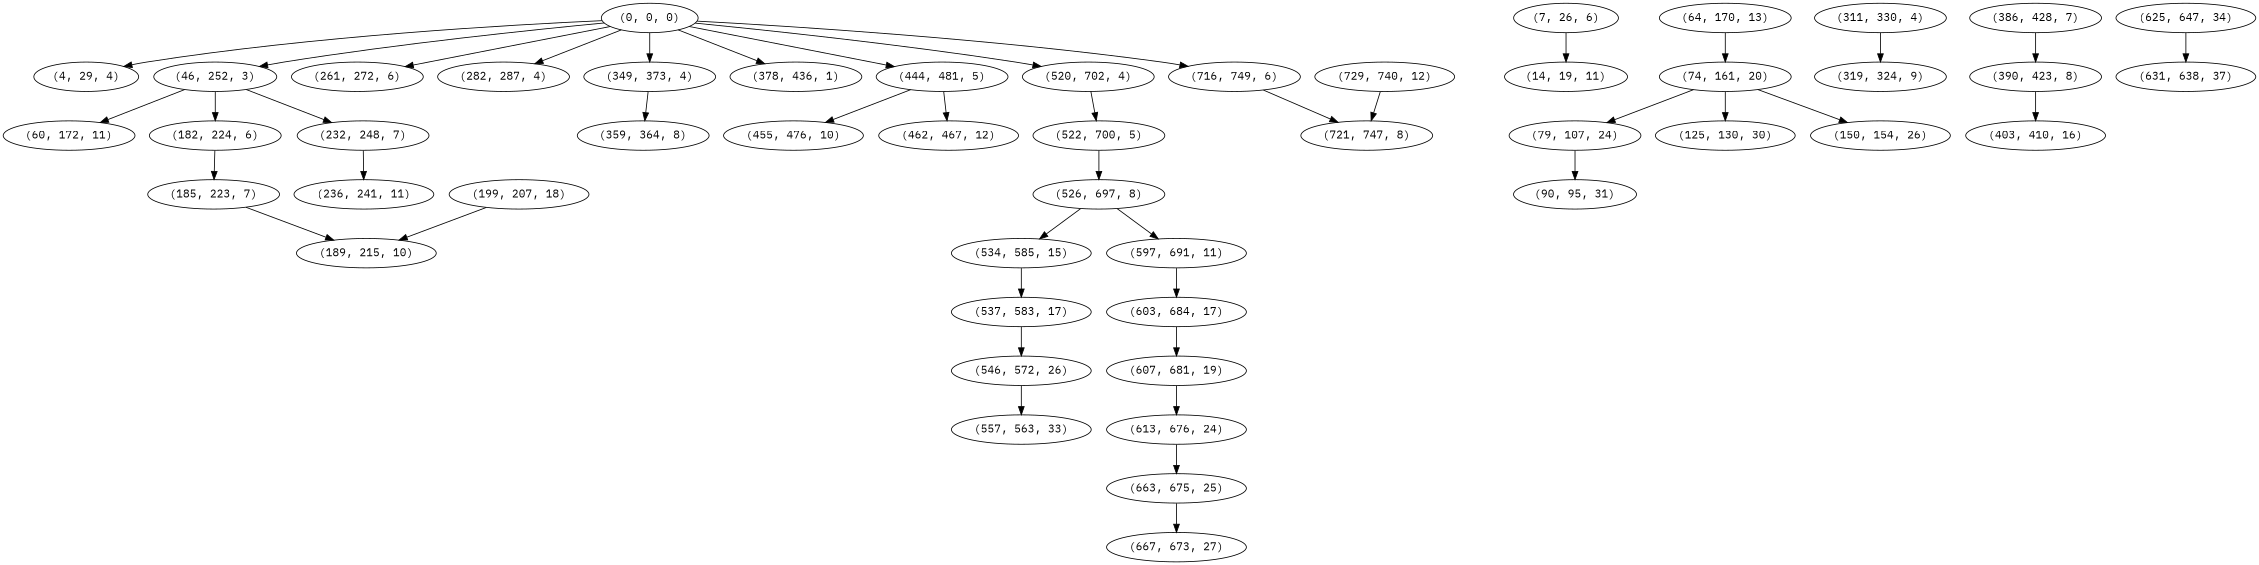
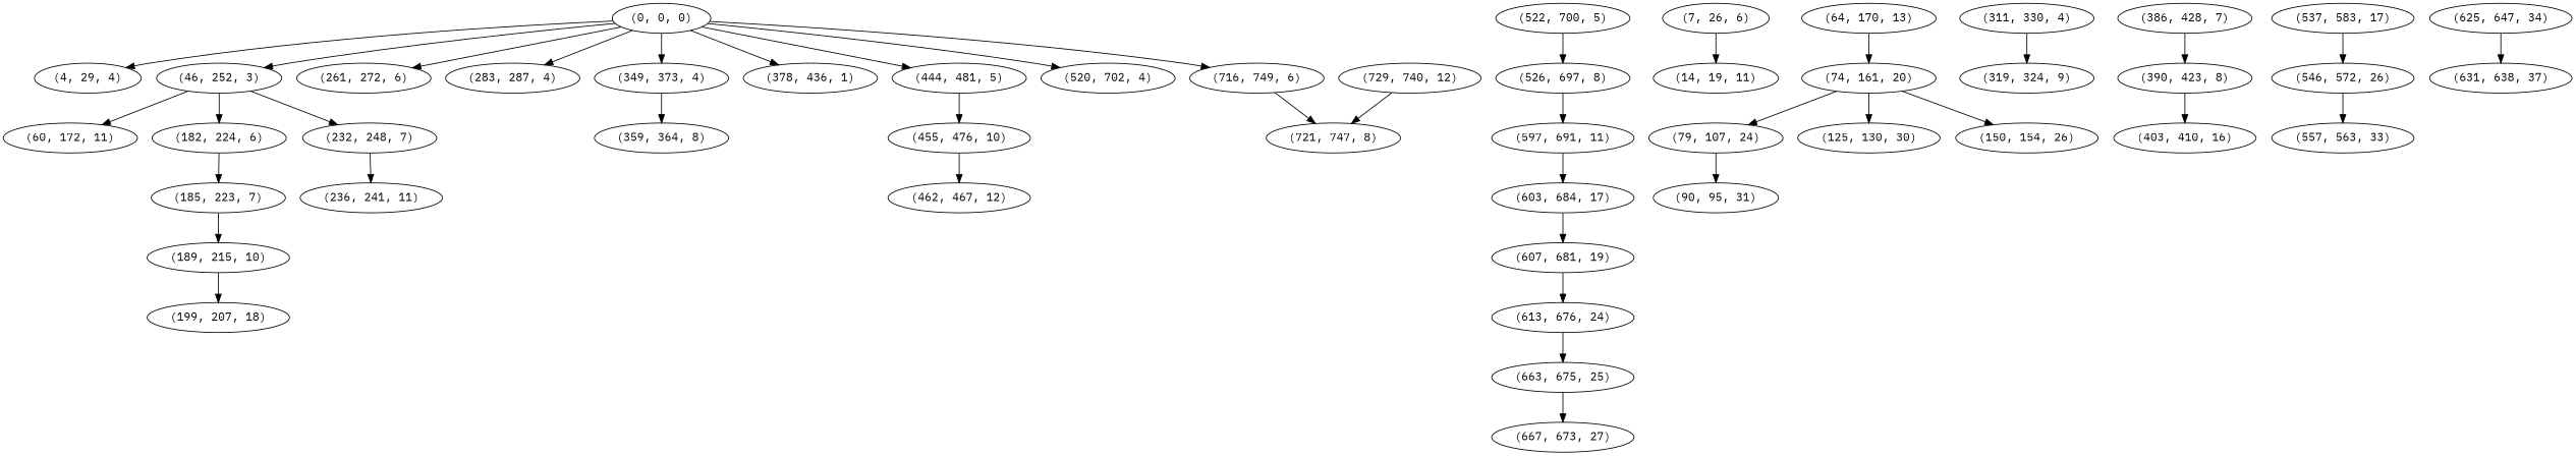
  digraph {
    fontname="IBM Plex Mono"
    node [fontname="IBM Plex Mono"]
    edge [fontname="IBM Plex Mono"]
    "(0, 0, 0)"
    "(4, 29, 4)"
    "(46, 252, 3)"
    "(261, 272, 6)"
-   "(282, 287, 4)"
+   "(282, 287, 4)" [label="(283, 287, 4)"]
    "(349, 373, 4)"
    "(378, 436, 1)"
    "(444, 481, 5)"
    n9 [label="(520, 702, 4)"]
    "(716, 749, 6)"
    "(60, 172, 11)"
    "(182, 224, 6)"
    "(232, 248, 7)"
    "(359, 364, 8)"
    "(455, 476, 10)"
    "(522, 700, 5)"
    "(721, 747, 8)"
    "(7, 26, 6)"
    "(14, 19, 11)"
    "(185, 223, 7)"
    "(236, 241, 11)"
    "(64, 170, 13)"
    "(74, 161, 20)"
    "(79, 107, 24)"
    "(125, 130, 30)"
    "(150, 154, 26)"
    "(90, 95, 31)"
    "(189, 215, 10)"
    "(199, 207, 18)"
    "(311, 330, 4)"
    "(319, 324, 9)"
    "(386, 428, 7)"
    "(390, 423, 8)"
    "(403, 410, 16)"
    "(462, 467, 12)"
    "(526, 697, 8)"
-   "(534, 585, 15)"
    "(597, 691, 11)"
    "(537, 583, 17)"
    "(603, 684, 17)"
    "(546, 572, 26)"
    "(557, 563, 33)"
    "(607, 681, 19)"
    "(613, 676, 24)"
    "(663, 675, 25)"
    "(667, 673, 27)"
    "(625, 647, 34)"
    "(631, 638, 37)"
    "(729, 740, 12)"
    "(0, 0, 0)" -> "(4, 29, 4)"
    "(0, 0, 0)" -> "(46, 252, 3)"
    "(0, 0, 0)" -> "(261, 272, 6)"
    "(0, 0, 0)" -> "(282, 287, 4)"
    "(0, 0, 0)" -> "(349, 373, 4)"
    "(0, 0, 0)" -> "(378, 436, 1)"
    "(0, 0, 0)" -> "(444, 481, 5)"
    "(0, 0, 0)" -> n9
    "(0, 0, 0)" -> "(716, 749, 6)"
    "(46, 252, 3)" -> "(60, 172, 11)"
    "(46, 252, 3)" -> "(182, 224, 6)"
    "(46, 252, 3)" -> "(232, 248, 7)"
    "(349, 373, 4)" -> "(359, 364, 8)"
    "(444, 481, 5)" -> "(455, 476, 10)"
-   n9 -> "(522, 700, 5)"
    "(716, 749, 6)" -> "(721, 747, 8)"
    "(182, 224, 6)" -> "(185, 223, 7)"
    "(232, 248, 7)" -> "(236, 241, 11)"
-   "(444, 481, 5)" -> "(462, 467, 12)"
+   "(455, 476, 10)" -> "(462, 467, 12)"
    "(522, 700, 5)" -> "(526, 697, 8)"
    "(7, 26, 6)" -> "(14, 19, 11)"
    "(185, 223, 7)" -> "(189, 215, 10)"
    "(64, 170, 13)" -> "(74, 161, 20)"
    "(74, 161, 20)" -> "(79, 107, 24)"
    "(74, 161, 20)" -> "(125, 130, 30)"
    "(74, 161, 20)" -> "(150, 154, 26)"
    "(79, 107, 24)" -> "(90, 95, 31)"
-   "(199, 207, 18)" -> "(189, 215, 10)"
+   "(189, 215, 10)" -> "(199, 207, 18)"
    "(311, 330, 4)" -> "(319, 324, 9)"
    "(386, 428, 7)" -> "(390, 423, 8)"
    "(390, 423, 8)" -> "(403, 410, 16)"
-   "(526, 697, 8)" -> "(534, 585, 15)"
    "(526, 697, 8)" -> "(597, 691, 11)"
-   "(534, 585, 15)" -> "(537, 583, 17)"
    "(597, 691, 11)" -> "(603, 684, 17)"
    "(537, 583, 17)" -> "(546, 572, 26)"
    "(603, 684, 17)" -> "(607, 681, 19)"
    "(546, 572, 26)" -> "(557, 563, 33)"
    "(607, 681, 19)" -> "(613, 676, 24)"
    "(613, 676, 24)" -> "(663, 675, 25)"
    "(663, 675, 25)" -> "(667, 673, 27)"
    "(625, 647, 34)" -> "(631, 638, 37)"
    "(729, 740, 12)" -> "(721, 747, 8)"
  }
